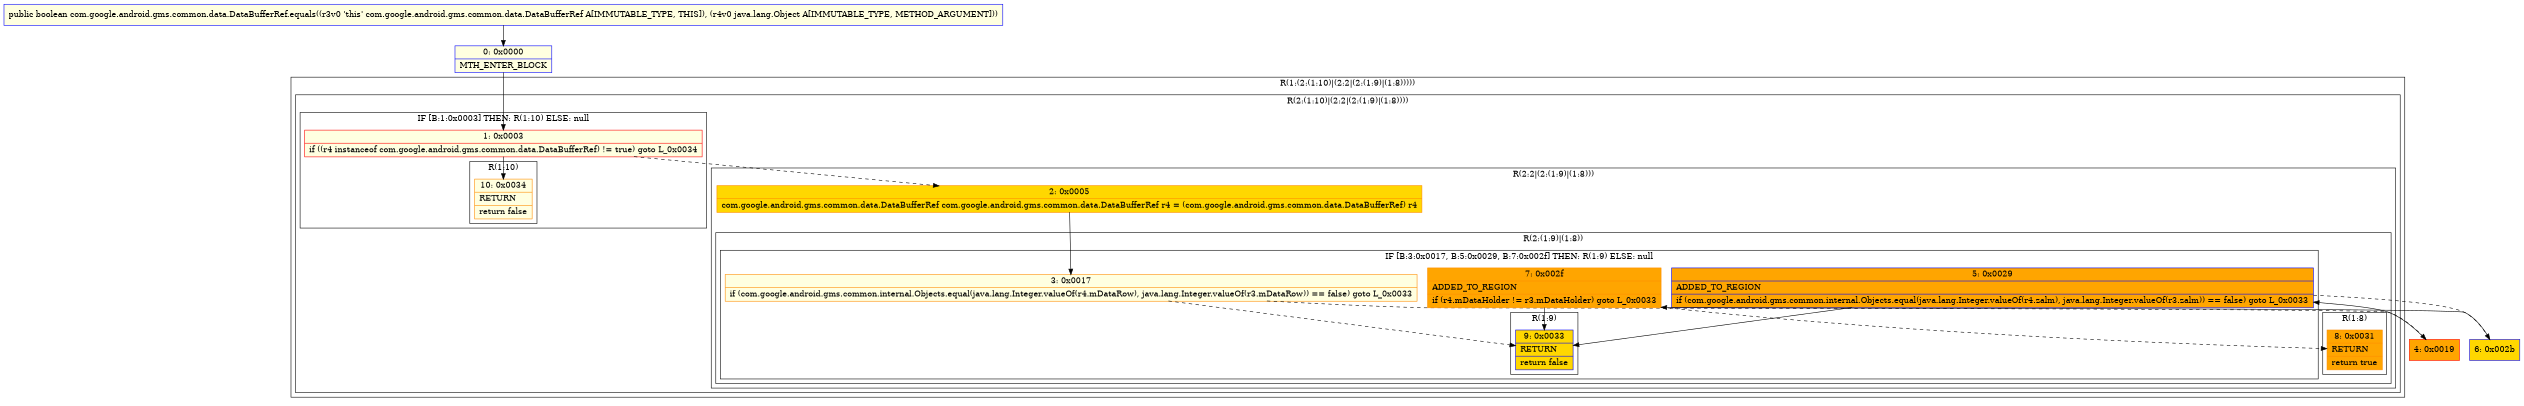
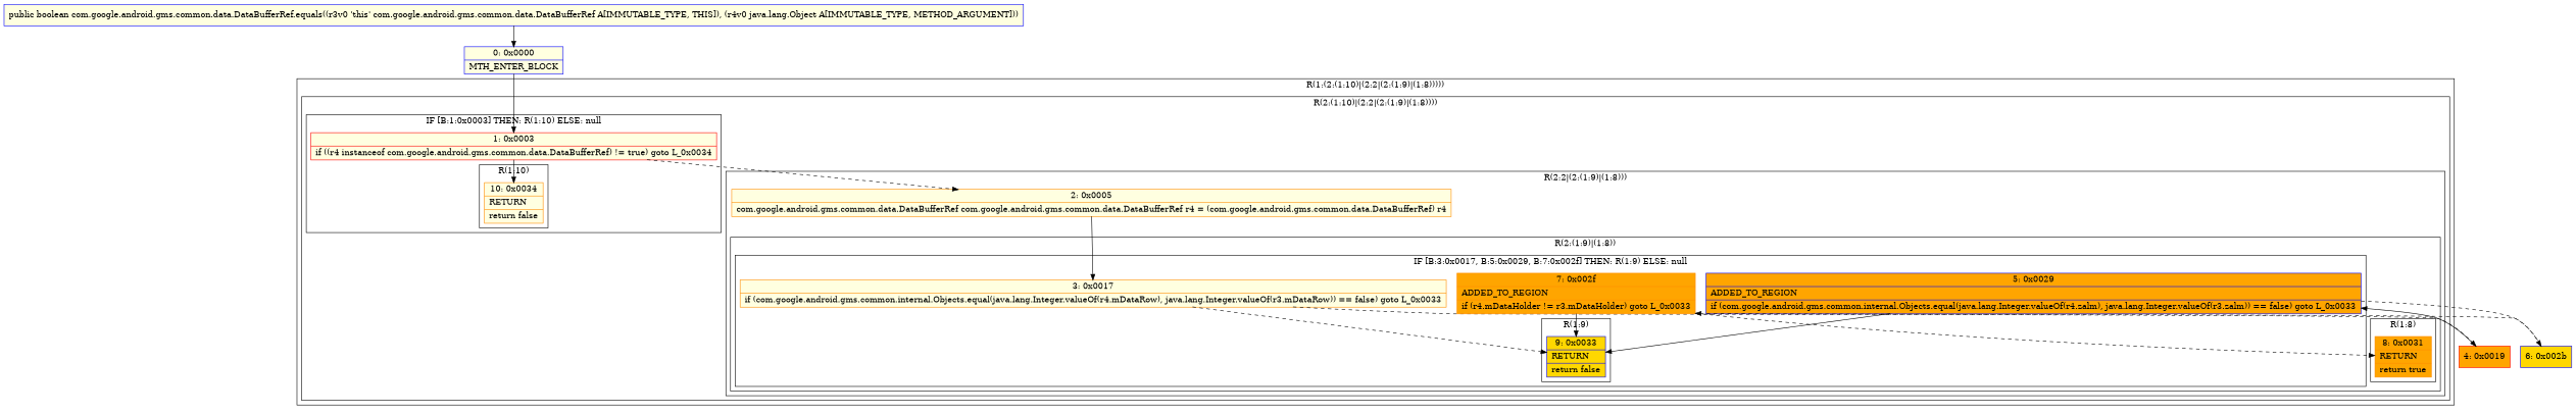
  digraph {
    node [color=darkorange fillcolor=lightyellow shape=record style=filled]
    n1 [label="{10\:\ 0x0034|RETURN\l|return false\l}"]
    n2 [color=red label="{1\:\ 0x0003|if ((r4 instanceof com.google.android.gms.common.data.DataBufferRef) != true) goto L_0x0034\l}"]
    n3 [color=blue fillcolor=gold label="{9\:\ 0x0033|RETURN\l|return false\l}"]
    n4 [label="{3\:\ 0x0017|if (com.google.android.gms.common.internal.Objects.equal(java.lang.Integer.valueOf(r4.mDataRow), java.lang.Integer.valueOf(r3.mDataRow)) == false) goto L_0x0033\l}"]
    n5 [color=blue fillcolor=orange label="{5\:\ 0x0029|ADDED_TO_REGION\l|if (com.google.android.gms.common.internal.Objects.equal(java.lang.Integer.valueOf(r4.zalm), java.lang.Integer.valueOf(r3.zalm)) == false) goto L_0x0033\l}"]
    n6 [fillcolor=orange label="{7\:\ 0x002f|ADDED_TO_REGION\l|if (r4.mDataHolder != r3.mDataHolder) goto L_0x0033\l}"]
    n7 [fillcolor=orange label="{8\:\ 0x0031|RETURN\l|return true\l}"]
-   n8 [fillcolor=gold label="{2\:\ 0x0005|com.google.android.gms.common.data.DataBufferRef com.google.android.gms.common.data.DataBufferRef r4 = (com.google.android.gms.common.data.DataBufferRef) r4\l}"]
+   n8 [label="{2\:\ 0x0005|com.google.android.gms.common.data.DataBufferRef com.google.android.gms.common.data.DataBufferRef r4 = (com.google.android.gms.common.data.DataBufferRef) r4\l}"]
    n9 [color=red fillcolor=orange label="{4\:\ 0x0019}"]
    n10 [color=blue fillcolor=gold label="{6\:\ 0x002b}"]
    n11 [color=blue label="{0\:\ 0x0000|MTH_ENTER_BLOCK\l}"]
    n12 [color=blue label="{public boolean com.google.android.gms.common.data.DataBufferRef.equals((r3v0 'this' com.google.android.gms.common.data.DataBufferRef A[IMMUTABLE_TYPE, THIS]), (r4v0 java.lang.Object A[IMMUTABLE_TYPE, METHOD_ARGUMENT])) }"]
    subgraph cluster_1 {
      label="R(1:(2:(1:10)|(2:2|(2:(1:9)|(1:8)))))"
      subgraph cluster_2 {
        label="R(2:(1:10)|(2:2|(2:(1:9)|(1:8))))"
        subgraph cluster_3 {
          label="IF [B:1:0x0003] THEN: R(1:10) ELSE: null"
          n2
          subgraph cluster_4 {
            label="R(1:10)"
            n1
          }
        }
        subgraph cluster_5 {
          label="R(2:2|(2:(1:9)|(1:8)))"
          n8
          subgraph cluster_6 {
            label="R(2:(1:9)|(1:8))"
            subgraph cluster_7 {
              label="IF [B:3:0x0017, B:5:0x0029, B:7:0x002f] THEN: R(1:9) ELSE: null"
              n4
              n5
              n6
              subgraph cluster_8 {
                label="R(1:9)"
                n3
              }
            }
            subgraph cluster_9 {
              label="R(1:8)"
              n7
            }
          }
        }
      }
    }
    n2 -> n1
    n2 -> n8 [style=dashed]
    n4 -> n3 [style=dashed]
    n4 -> n9 [style=dashed]
    n5 -> n3
    n5 -> n10 [style=dashed]
    n6 -> n3
    n6 -> n7 [style=dashed]
    n8 -> n4
    n9 -> n5
-   n10 -> n6
+   n10 -> n6 [style=dashed]
    n11 -> n2
    n12 -> n11
  }
